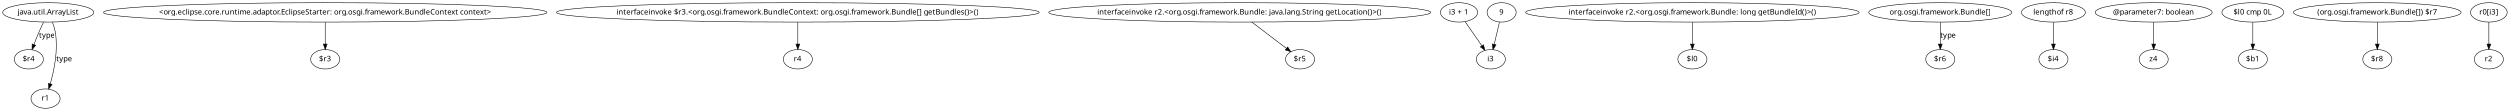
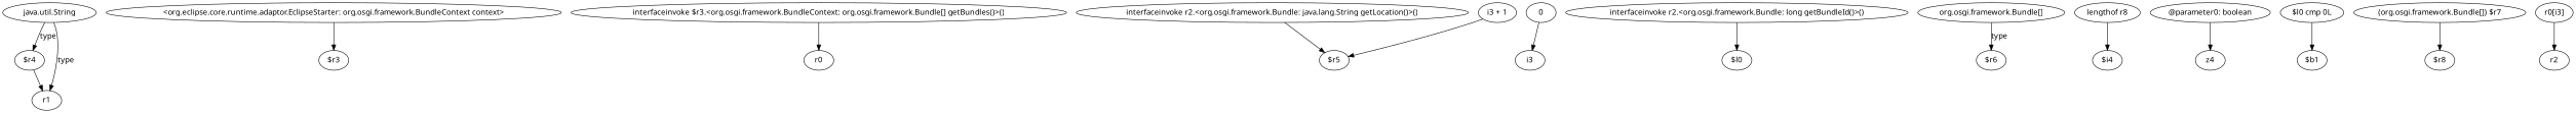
  digraph {
    fontname="Noto Sans"
    node [fontname="Noto Sans"]
    edge [fontname="Noto Sans"]
-   n1 [label="java.util.ArrayList"]
+   n1 [label="java.util.String"]
    n2 [label="$r4"]
    n3 [label=r1]
    n4 [label="<org.eclipse.core.runtime.adaptor.EclipseStarter: org.osgi.framework.BundleContext context>"]
    n5 [label="$r3"]
    n6 [label="interfaceinvoke $r3.<org.osgi.framework.BundleContext: org.osgi.framework.Bundle[] getBundles()>()"]
-   n7 [label=r4]
+   n7 [label=r0]
    n8 [label="interfaceinvoke r2.<org.osgi.framework.Bundle: java.lang.String getLocation()>()"]
    n9 [label="$r5"]
    n10 [label="i3 + 1"]
    n11 [label=i3]
    n12 [label="interfaceinvoke r2.<org.osgi.framework.Bundle: long getBundleId()>()"]
    n13 [label="$l0"]
    n14 [label="org.osgi.framework.Bundle[]"]
    n15 [label="$r6"]
    n16 [label="lengthof r8"]
    n17 [label="$i4"]
-   n18 [label="@parameter7: boolean"]
+   n18 [label="@parameter0: boolean"]
    n19 [label=z4]
    n20 [label="$l0 cmp 0L"]
    n21 [label="$b1"]
    n22 [label="(org.osgi.framework.Bundle[]) $r7"]
    n23 [label="$r8"]
-   n24 [label=9]
+   n24 [label=0]
    n25 [label="r0[i3]"]
    n26 [label=r2]
    n1 -> n2 [label=type]
    n1 -> n3 [label=type]
+   n2 -> n3
    n4 -> n5
    n6 -> n7
    n8 -> n9
-   n10 -> n11
+   n10 -> n9
    n12 -> n13
    n14 -> n15 [label=type]
    n16 -> n17
    n18 -> n19
    n20 -> n21
    n22 -> n23
    n24 -> n11
    n25 -> n26
  }
